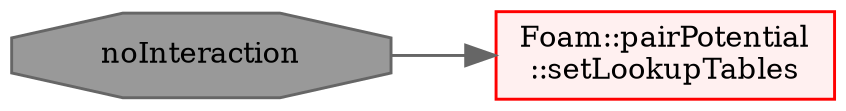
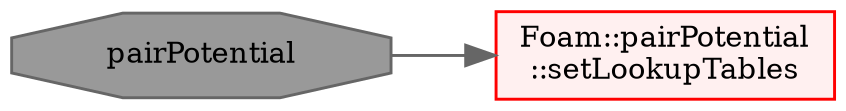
  digraph {
    rankdir=LR
    fontname="DejaVu Serif"
    node [fontname="DejaVu Serif" fontsize=10 style=filled]
-   n1 [color=gray40 fillcolor=grey60 fontcolor=black height=0.2 label=noInteraction shape=octagon width=0.4]
+   n1 [color=gray40 fillcolor=grey60 fontcolor=black height=0.2 label=pairPotential shape=octagon width=0.4]
    n2 [color=red fillcolor="#FFF0F0" height=0.2 label="Foam::pairPotential\l::setLookupTables" shape=box width=0.4]
    n1 -> n2 [color=gray40 fontname="DejaVu Serif" fontsize=10 labelfontname=Helvetica labelfontsize=10 style=solid]
  }
